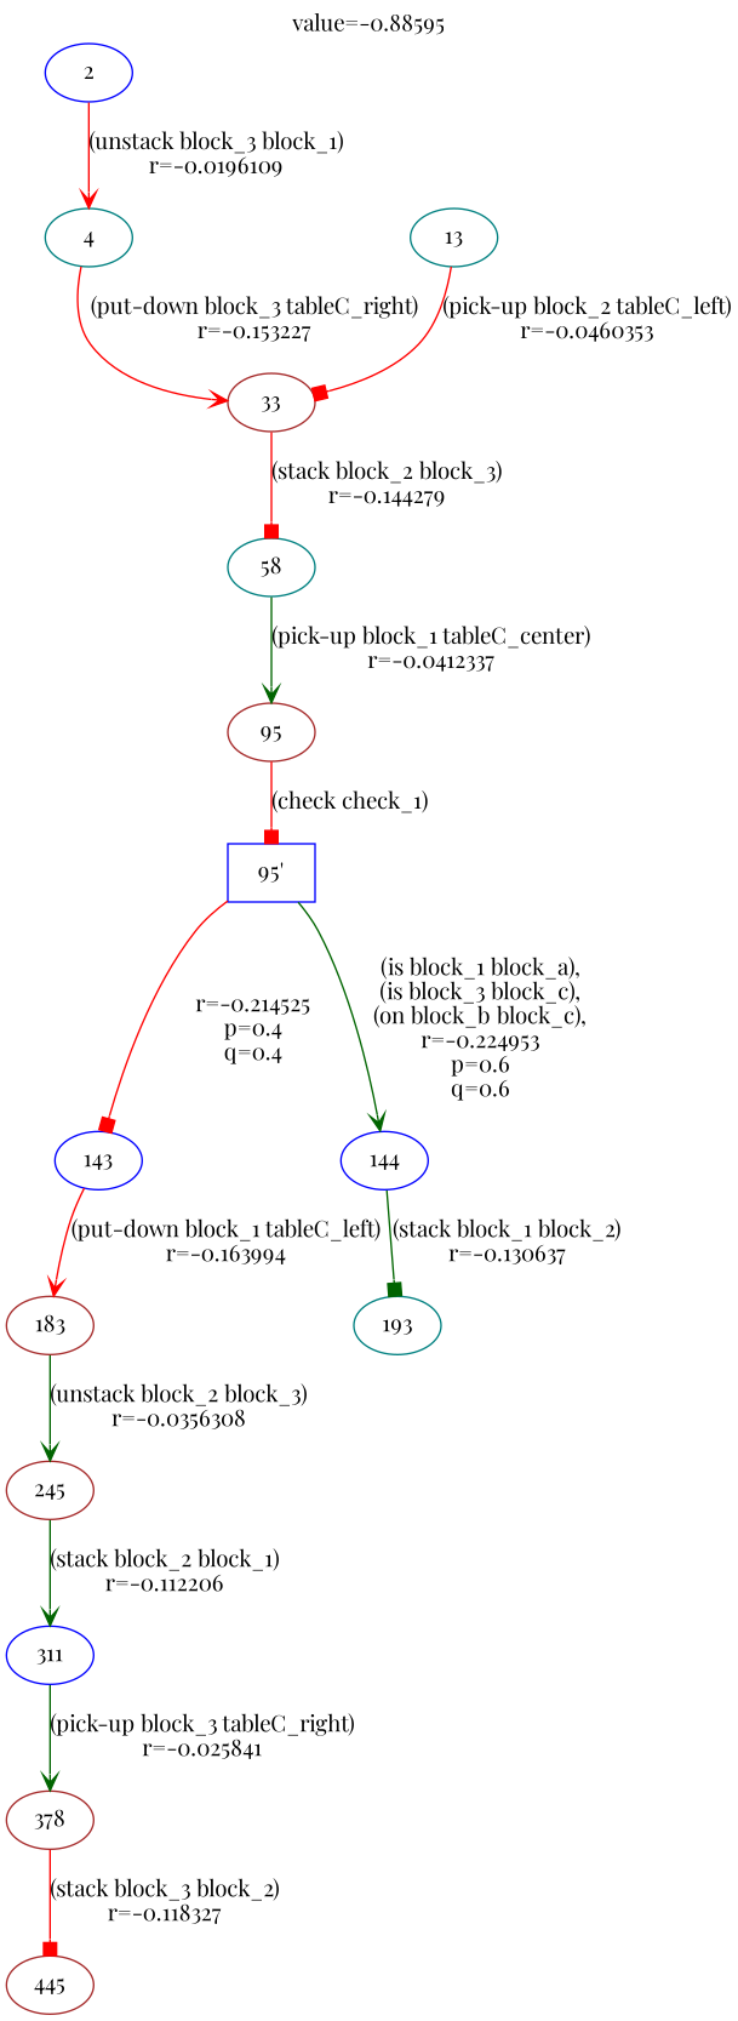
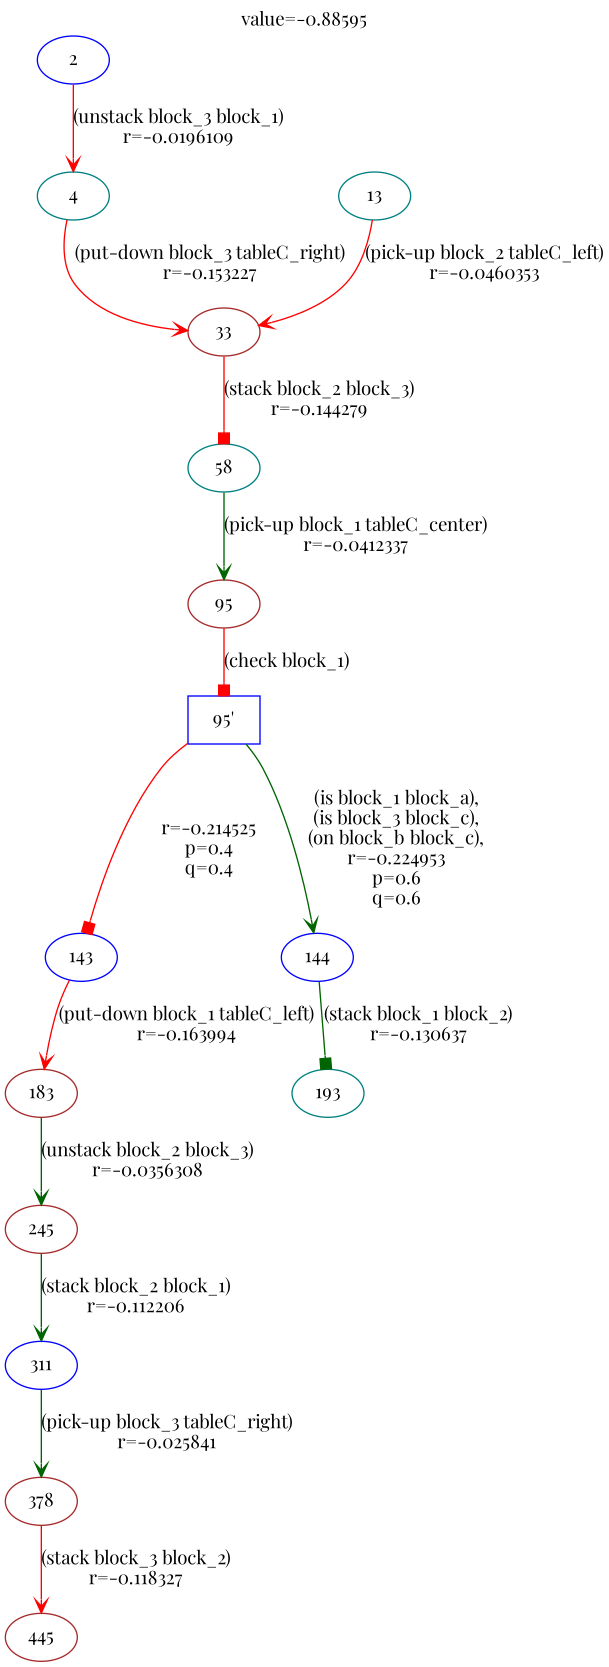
  digraph {
    fontname="Playfair Display"
    label="value=-0.88595"
    labelloc=top
    node [color=brown fontname="Playfair Display"]
    edge [arrowhead=vee color=red fontname="Playfair Display"]
    n1 [color=blue label=2]
    4 [color=teal]
    33
    13 [color=teal]
    58 [color=teal]
    95
    "95'" [color=blue shape=box]
    143 [color=blue]
    144 [color=blue]
    183
    193 [color=teal]
    245
    311 [color=blue]
    378
    445
    n1 -> 4 [label="(unstack block_3 block_1)\nr=-0.0196109"]
    4 -> 33 [label="(put-down block_3 tableC_right)\nr=-0.153227"]
    33 -> 58 [arrowhead=box label="(stack block_2 block_3)\nr=-0.144279"]
-   13 -> 33 [arrowhead=box label="(pick-up block_2 tableC_left)\nr=-0.0460353"]
+   13 -> 33 [label="(pick-up block_2 tableC_left)\nr=-0.0460353"]
    58 -> 95 [color=darkgreen label="(pick-up block_1 tableC_center)\nr=-0.0412337"]
-   95 -> "95'" [arrowhead=box label="(check check_1)"]
+   95 -> "95'" [arrowhead=box label="(check block_1)"]
    "95'" -> 143 [arrowhead=box label="\nr=-0.214525\np=0.4\nq=0.4"]
    "95'" -> 144 [color=darkgreen label="\n(is block_1 block_a),\n(is block_3 block_c),\n(on block_b block_c),\nr=-0.224953\np=0.6\nq=0.6"]
    143 -> 183 [label="(put-down block_1 tableC_left)\nr=-0.163994"]
    144 -> 193 [arrowhead=box color=darkgreen label="(stack block_1 block_2)\nr=-0.130637"]
    183 -> 245 [color=darkgreen label="(unstack block_2 block_3)\nr=-0.0356308"]
    245 -> 311 [color=darkgreen label="(stack block_2 block_1)\nr=-0.112206"]
    311 -> 378 [color=darkgreen label="(pick-up block_3 tableC_right)\nr=-0.025841"]
-   378 -> 445 [arrowhead=box label="(stack block_3 block_2)\nr=-0.118327"]
+   378 -> 445 [label="(stack block_3 block_2)\nr=-0.118327"]
  }
